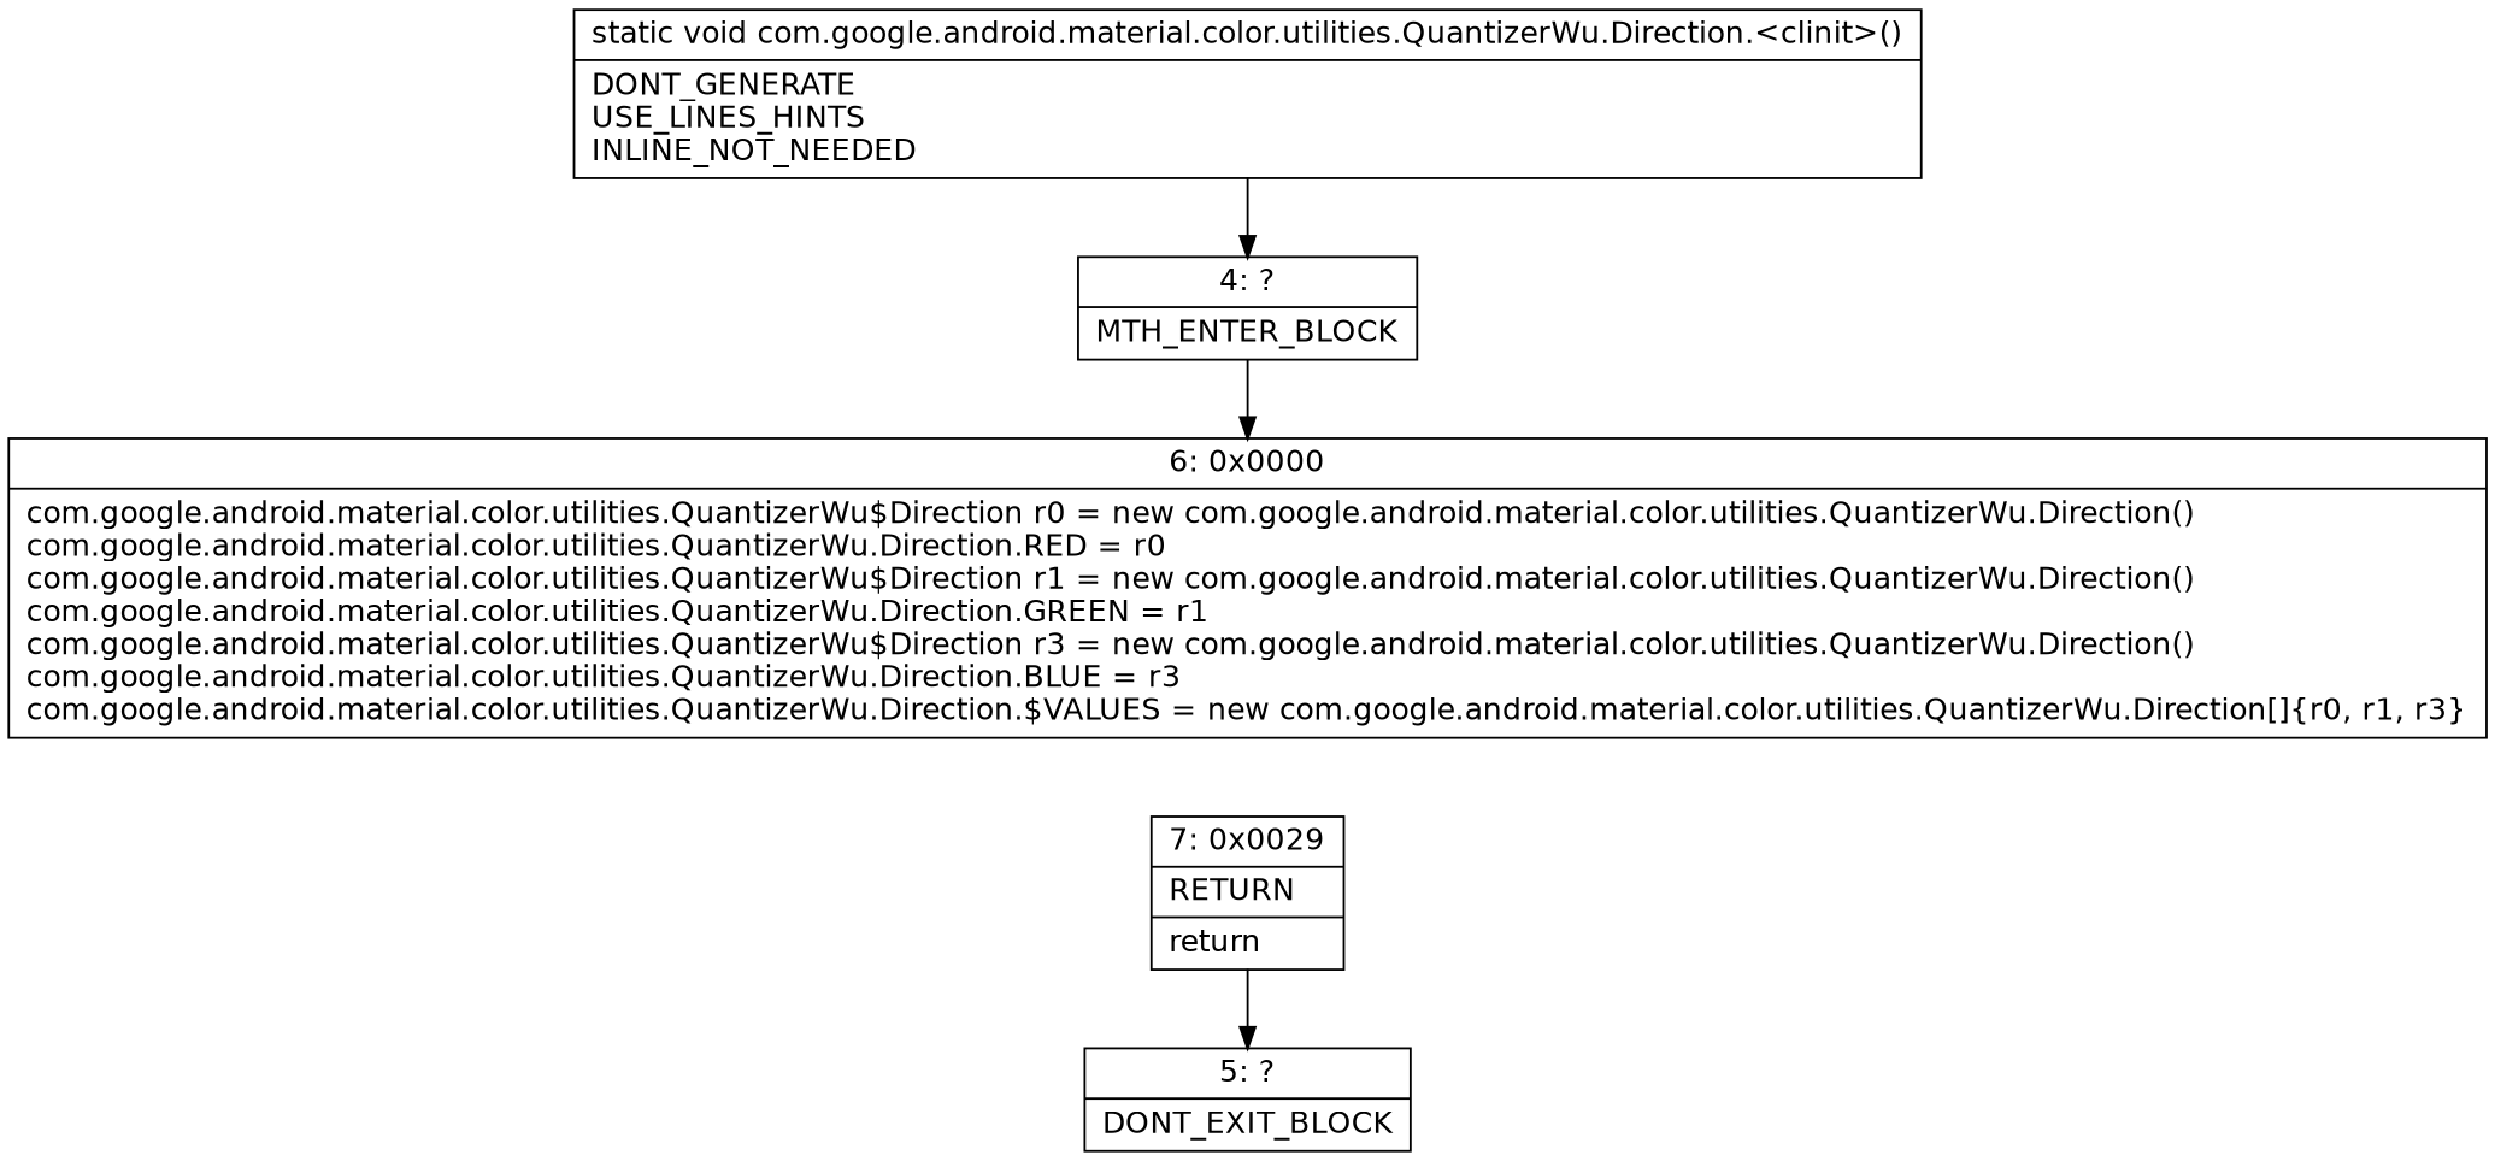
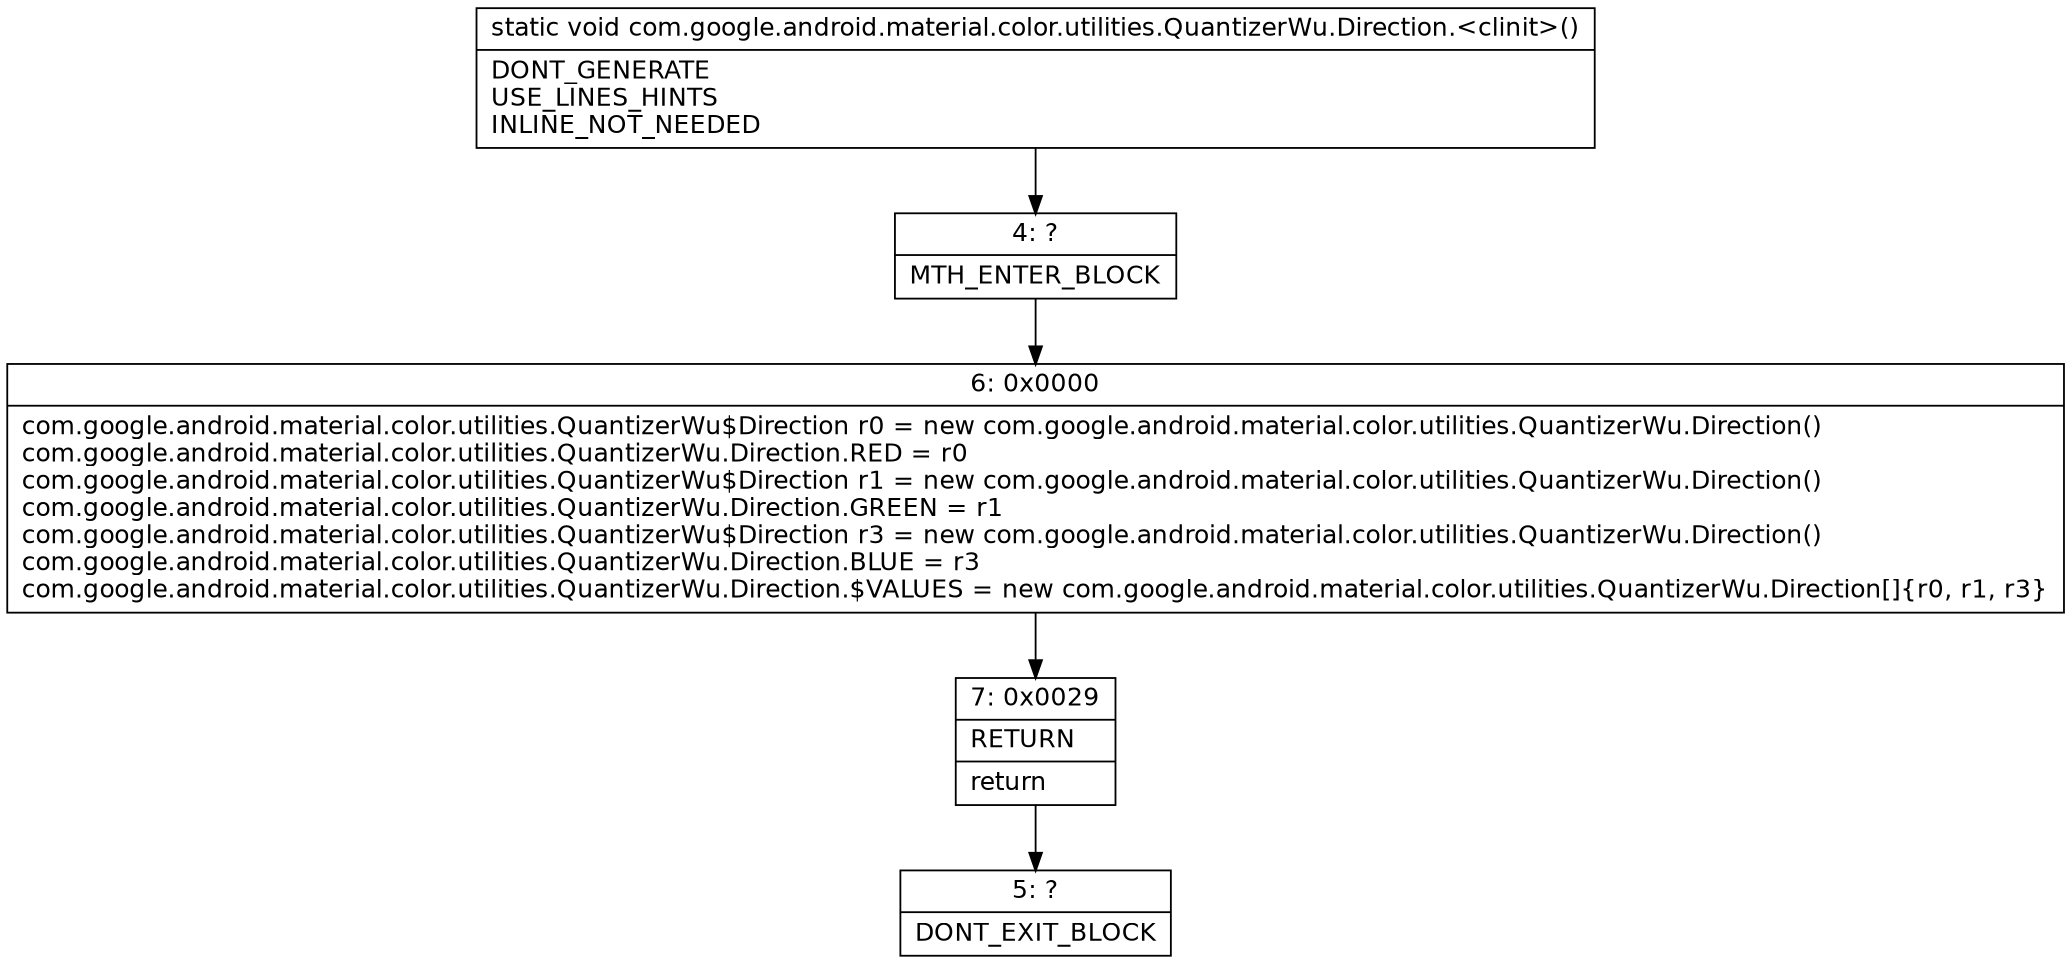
  digraph {
    fontname="DejaVu Sans"
    node [fontname="DejaVu Sans" shape=record]
    edge [fontname="DejaVu Sans"]
    n1 [label="{4\:\ ?|MTH_ENTER_BLOCK\l}"]
    n2 [label="{6\:\ 0x0000|com.google.android.material.color.utilities.QuantizerWu$Direction r0 = new com.google.android.material.color.utilities.QuantizerWu.Direction()\lcom.google.android.material.color.utilities.QuantizerWu.Direction.RED = r0\lcom.google.android.material.color.utilities.QuantizerWu$Direction r1 = new com.google.android.material.color.utilities.QuantizerWu.Direction()\lcom.google.android.material.color.utilities.QuantizerWu.Direction.GREEN = r1\lcom.google.android.material.color.utilities.QuantizerWu$Direction r3 = new com.google.android.material.color.utilities.QuantizerWu.Direction()\lcom.google.android.material.color.utilities.QuantizerWu.Direction.BLUE = r3\lcom.google.android.material.color.utilities.QuantizerWu.Direction.$VALUES = new com.google.android.material.color.utilities.QuantizerWu.Direction[]\{r0, r1, r3\}\l}"]
    n3 [label="{7\:\ 0x0029|RETURN\l|return\l}"]
    n4 [label="{5\:\ ?|DONT_EXIT_BLOCK\l}"]
    n5 [label="{static void com.google.android.material.color.utilities.QuantizerWu.Direction.\<clinit\>()  | DONT_GENERATE\lUSE_LINES_HINTS\lINLINE_NOT_NEEDED\l}"]
    n1 -> n2
+   n2 -> n3
    n3 -> n4
    n5 -> n1
  }
